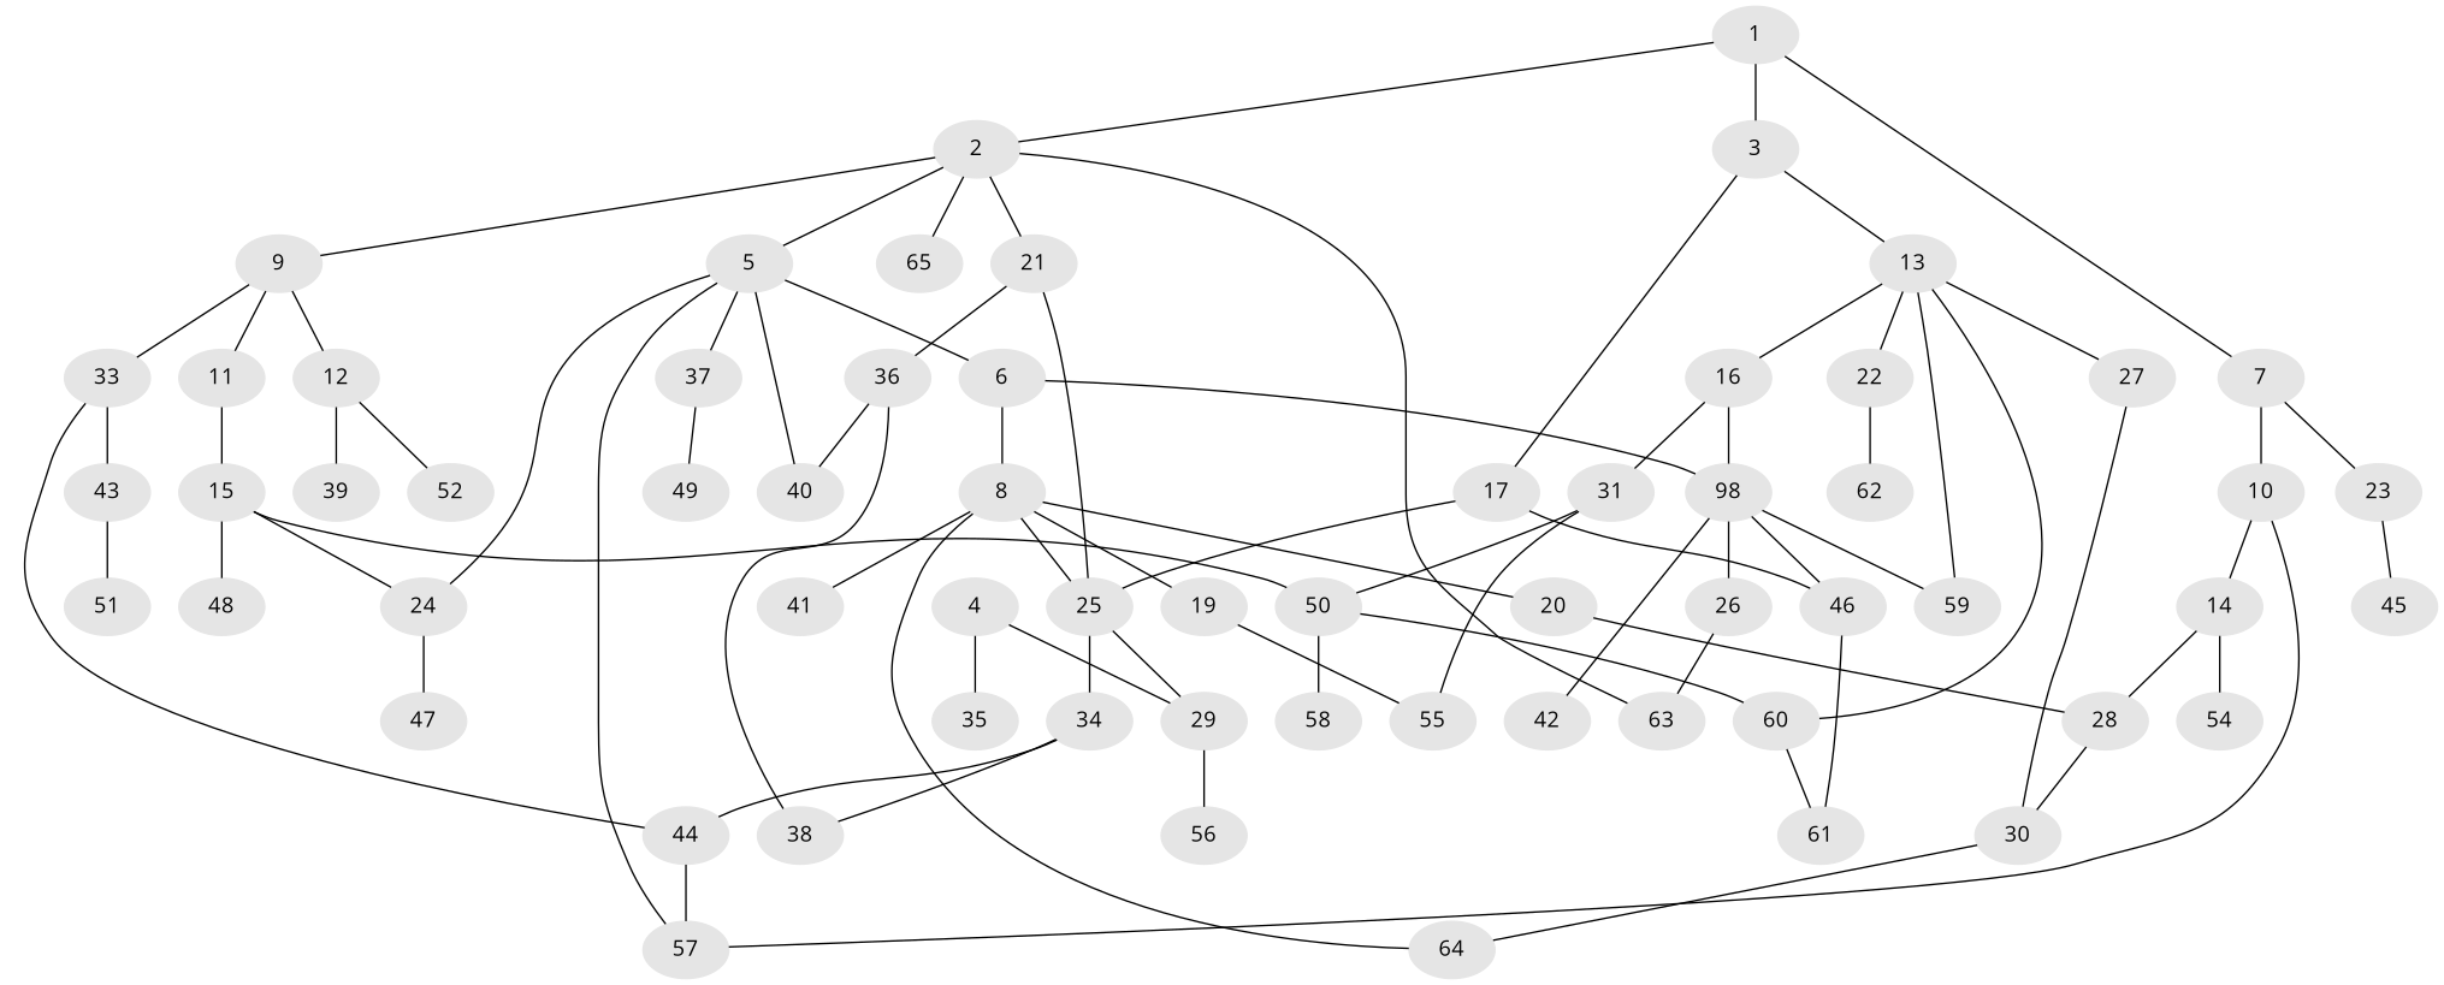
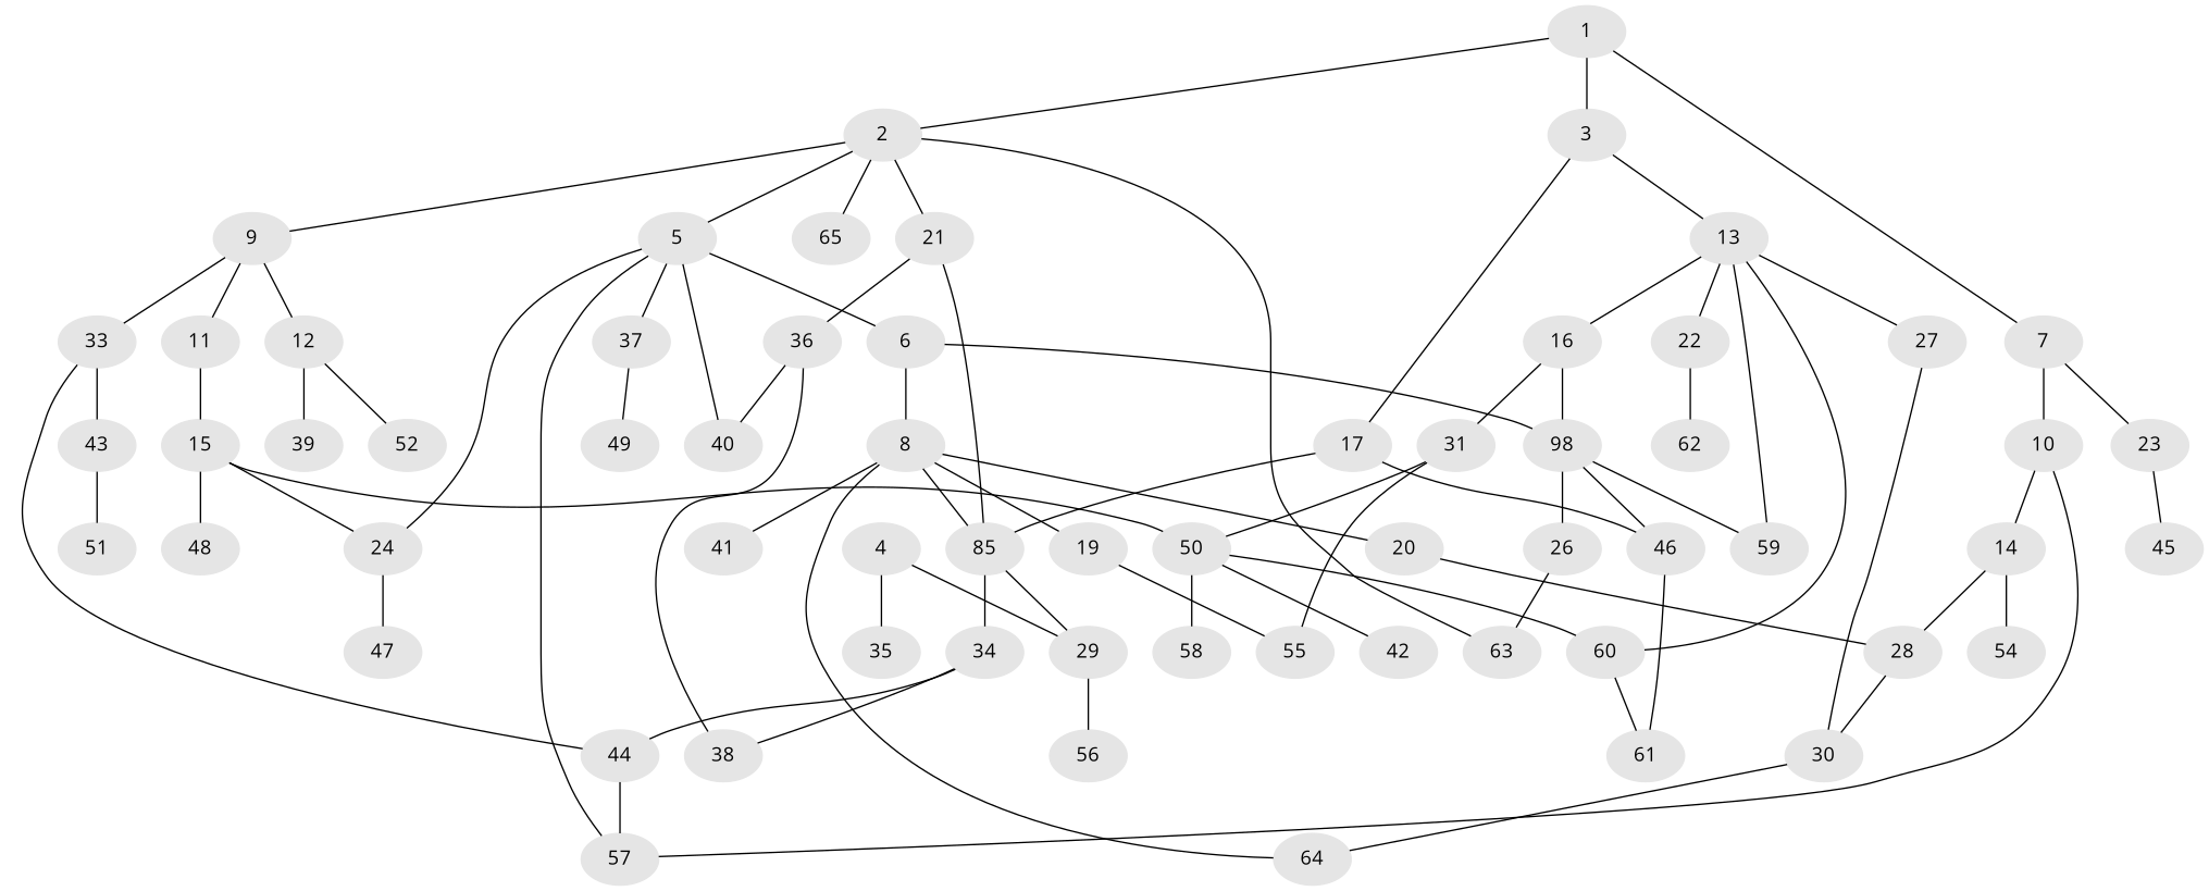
  graph {
    fontname="Open Sans"
    node [color=gray90 fontname="Open Sans" style=filled]
    edge [fontname="Open Sans"]
    1
    2
    3
    7
    5
    9
    21
    63
    65
    13
    17
    10
    23
    6
    24
    37
    40
    57
    11
    12
    33
-   25
+   25 [label=85]
    36
    4
    29
    35
    16
    22
    27
    59
    60
    46
    56
    8
    n35 [label=98]
    47
    49
    19
    20
    41
    64
    26
    42
    14
    45
    55
    28
    34
    15
    39
    52
    43
    44
    54
    48
    50
    31
    62
    30
    61
    58
    38
    51
    1 -- 2
    1 -- 3
    1 -- 7
    2 -- 5
    2 -- 9
    2 -- 21
    2 -- 63
    2 -- 65
    3 -- 13
    3 -- 17
    7 -- 10
    7 -- 23
    5 -- 6
    5 -- 24
    5 -- 37
    5 -- 40
    5 -- 57
    9 -- 11
    9 -- 12
    9 -- 33
    21 -- 25
    21 -- 36
    13 -- 16
    13 -- 22
    13 -- 27
    13 -- 59
    13 -- 60
    17 -- 25
    17 -- 46
    10 -- 57
    10 -- 14
    23 -- 45
    6 -- 8
    6 -- n35
    24 -- 47
    37 -- 49
    11 -- 15
    12 -- 39
    12 -- 52
    33 -- 43
    33 -- 44
    25 -- 29
    25 -- 34
    36 -- 40
    36 -- 38
    4 -- 29
    4 -- 35
    29 -- 56
    16 -- n35
    16 -- 31
    22 -- 62
    27 -- 30
    60 -- 61
    46 -- 61
    8 -- 25
    8 -- 19
    8 -- 20
    8 -- 41
    8 -- 64
    n35 -- 59
    n35 -- 46
    n35 -- 26
-   n35 -- 42
+   50 -- 42
    19 -- 55
    20 -- 28
    26 -- 63
    14 -- 28
    14 -- 54
    28 -- 30
    34 -- 44
    34 -- 38
    15 -- 24
    15 -- 48
    15 -- 50
    43 -- 51
    44 -- 57
    50 -- 60
    50 -- 58
    31 -- 55
    31 -- 50
    30 -- 64
  }
